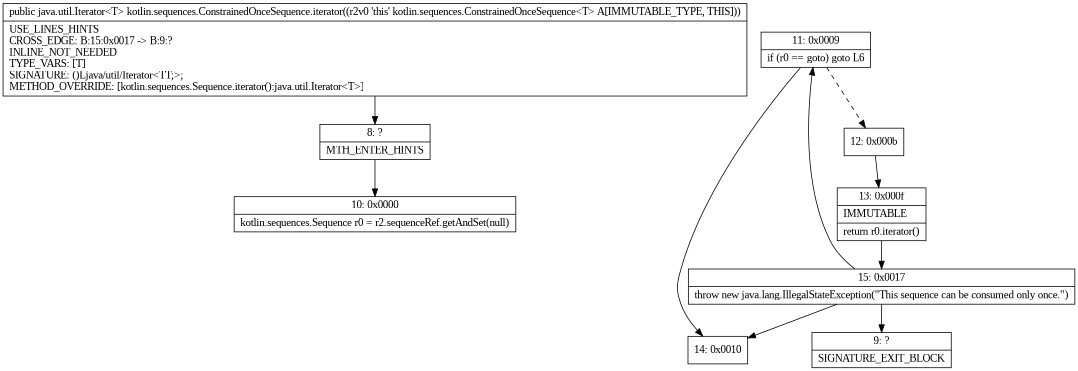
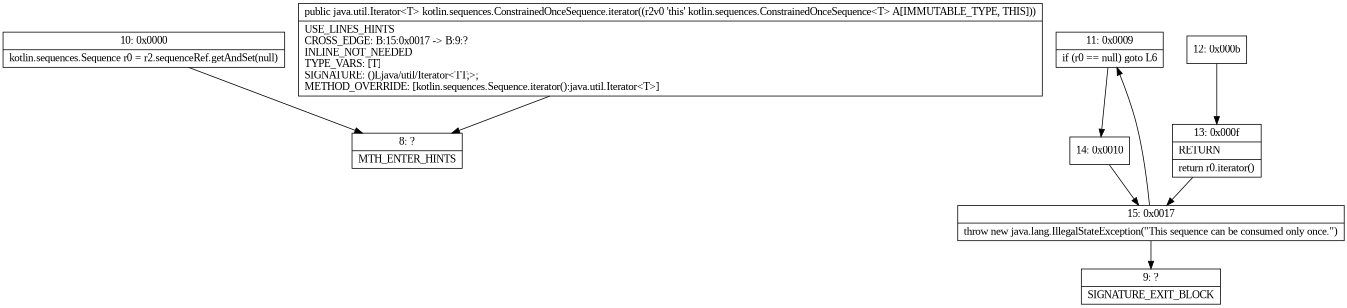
  digraph {
    fontname="Liberation Serif"
    node [fontname="Liberation Serif" shape=record]
    edge [fontname="Liberation Serif"]
    n1 [label="{8\:\ ?|MTH_ENTER_HINTS\l}"]
    n2 [label="{10\:\ 0x0000|kotlin.sequences.Sequence r0 = r2.sequenceRef.getAndSet(null)\l}"]
-   n3 [label="{11\:\ 0x0009|if (r0 == goto) goto L6\l}"]
+   n3 [label="{11\:\ 0x0009|if (r0 == null) goto L6\l}"]
    n4 [label="{12\:\ 0x000b}"]
    n5 [label="{14\:\ 0x0010}"]
-   n6 [label="{13\:\ 0x000f|IMMUTABLE\l|return r0.iterator()\l}"]
+   n6 [label="{13\:\ 0x000f|RETURN\l|return r0.iterator()\l}"]
    n7 [label="{15\:\ 0x0017|throw new java.lang.IllegalStateException(\"This sequence can be consumed only once.\")\l}"]
    n8 [label="{9\:\ ?|SIGNATURE_EXIT_BLOCK\l}"]
    n9 [label="{public java.util.Iterator\<T\> kotlin.sequences.ConstrainedOnceSequence.iterator((r2v0 'this' kotlin.sequences.ConstrainedOnceSequence\<T\> A[IMMUTABLE_TYPE, THIS]))  | USE_LINES_HINTS\lCROSS_EDGE: B:15:0x0017 \-\> B:9:?\lINLINE_NOT_NEEDED\lTYPE_VARS: [T]\lSIGNATURE: ()Ljava\/util\/Iterator\<TT;\>;\lMETHOD_OVERRIDE: [kotlin.sequences.Sequence.iterator():java.util.Iterator\<T\>]\l}"]
-   n1 -> n2
-   n3 -> n4 [style=dashed]
+   n2 -> n1
    n3 -> n5
    n4 -> n6
-   n7 -> n5
+   n5 -> n7
    n6 -> n7
    n7 -> n3
    n7 -> n8
    n9 -> n1
  }
